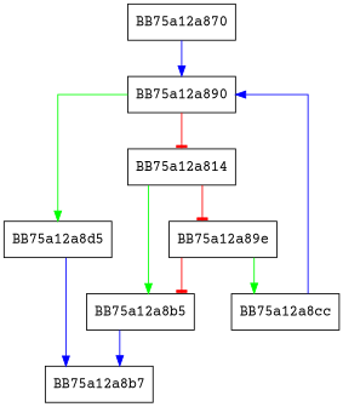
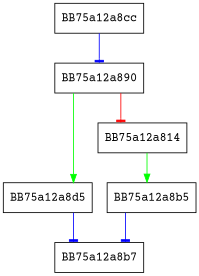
  digraph {
    fontname="Courier Prime"
    splines=ortho
    node [fontname="Courier Prime" shape=box]
    edge [arrowhead=tee color=blue fontname="Courier Prime"]
-   BB75a12a870
    BB75a12a890
    BB75a12a8d5
    n4 [label=BB75a12a814]
    BB75a12a8b7
    BB75a12a8b5
-   BB75a12a89e
    BB75a12a8cc
-   BB75a12a870 -> BB75a12a890 [arrowhead=normal]
    BB75a12a890 -> BB75a12a8d5 [arrowhead=normal color=green]
    BB75a12a890 -> n4 [color=red]
-   BB75a12a8d5 -> BB75a12a8b7 [arrowhead=normal]
+   BB75a12a8d5 -> BB75a12a8b7
    n4 -> BB75a12a8b5 [arrowhead=normal color=green]
-   n4 -> BB75a12a89e [color=red]
-   BB75a12a8b5 -> BB75a12a8b7 [arrowhead=normal]
-   BB75a12a89e -> BB75a12a8b5 [color=red]
-   BB75a12a89e -> BB75a12a8cc [arrowhead=normal color=green]
-   BB75a12a8cc -> BB75a12a890 [arrowhead=normal]
+   BB75a12a8b5 -> BB75a12a8b7
+   BB75a12a8cc -> BB75a12a890
  }
